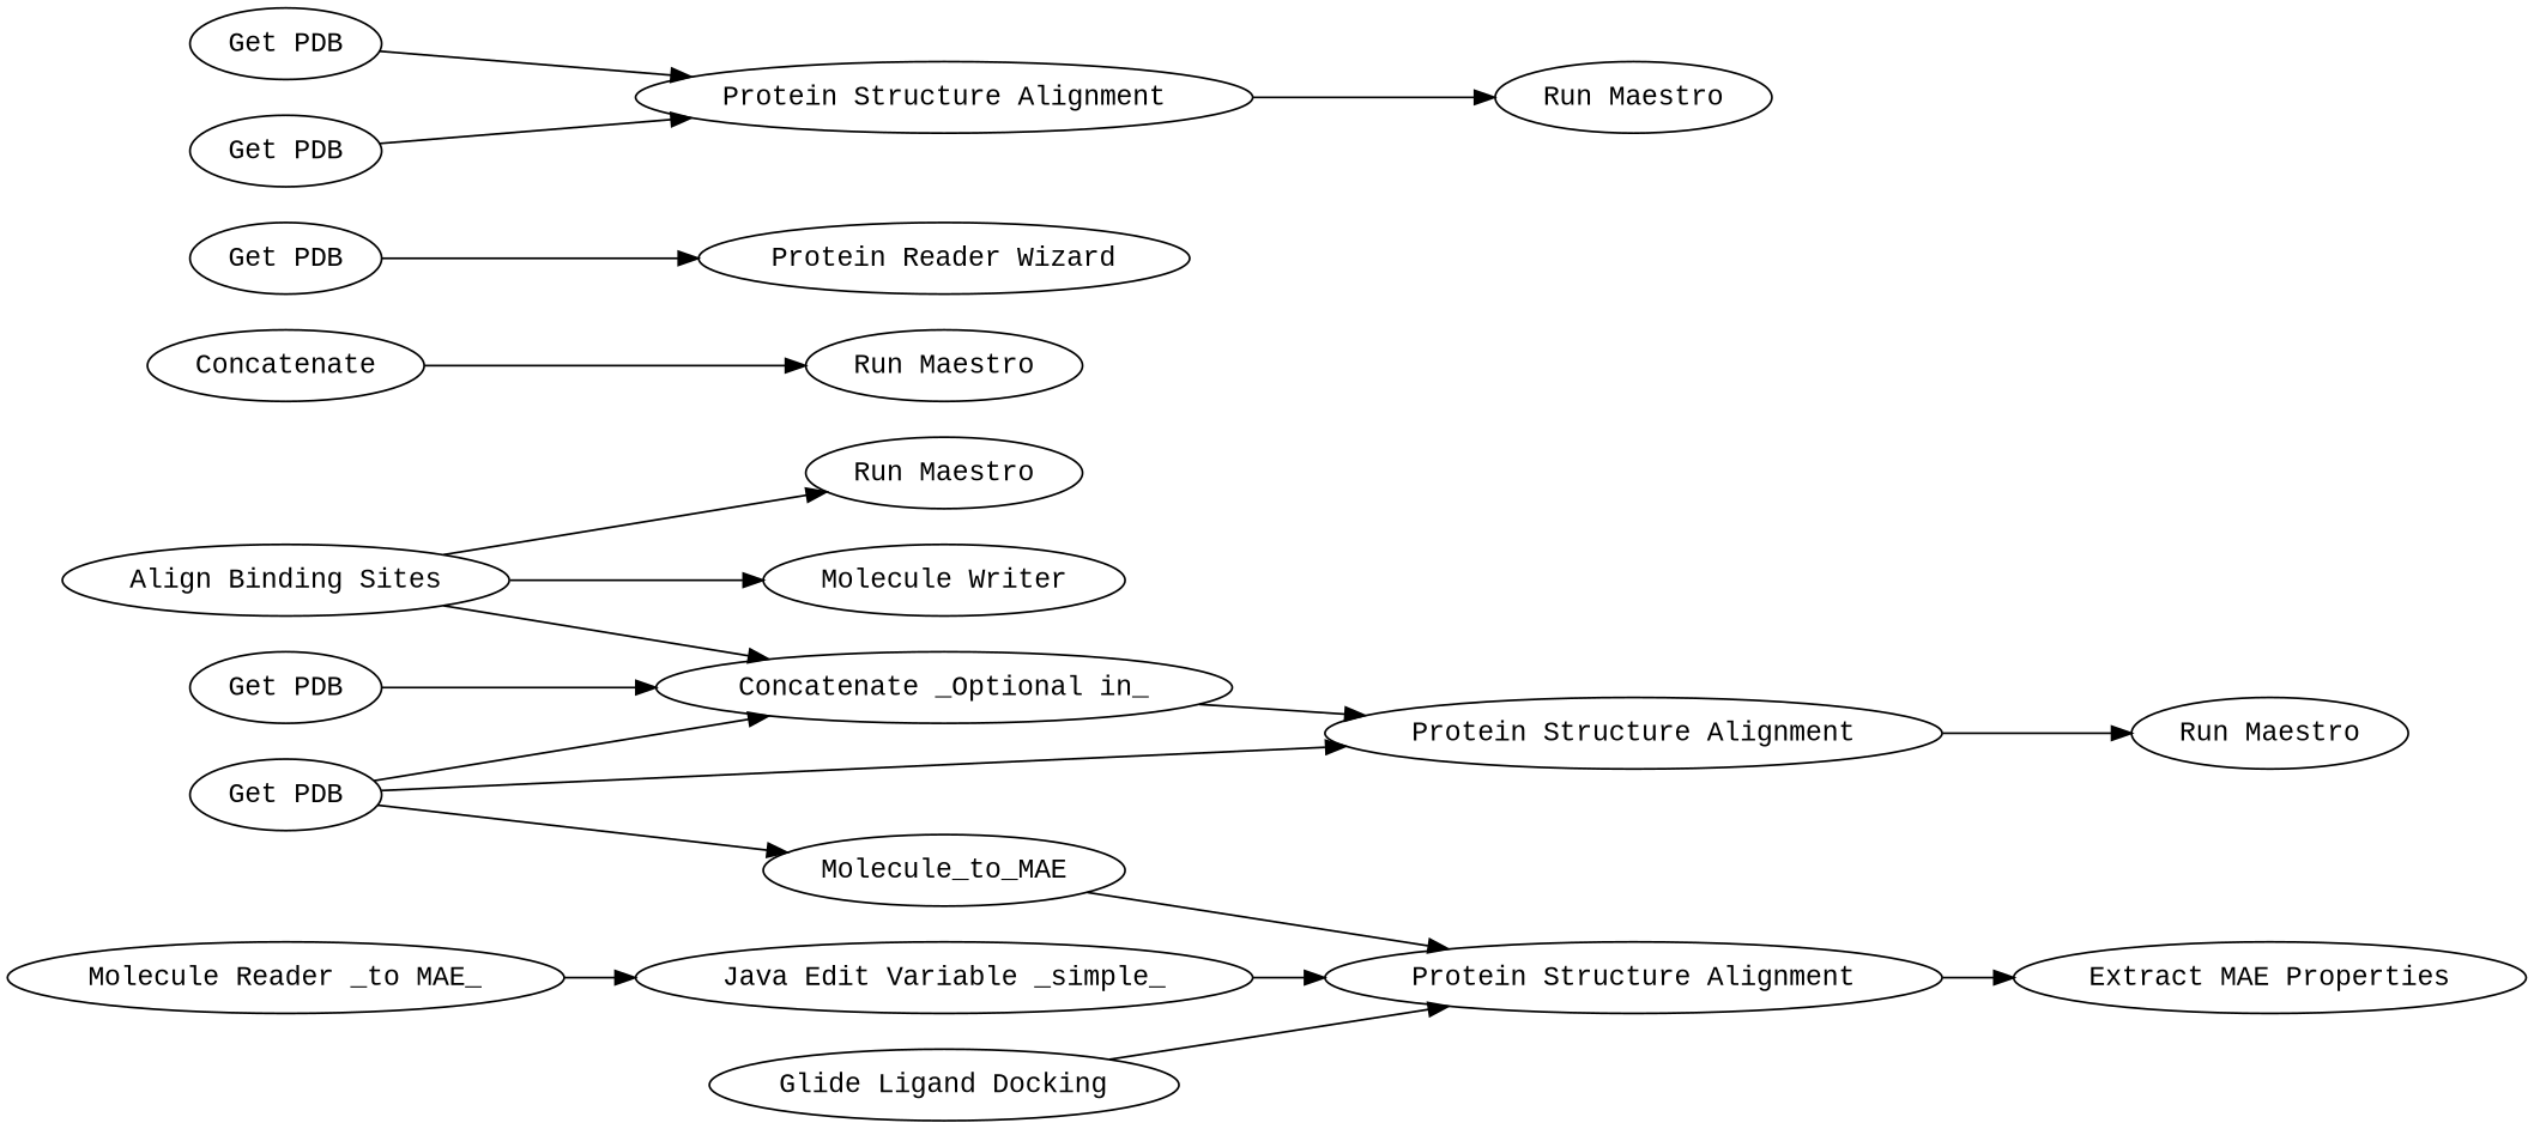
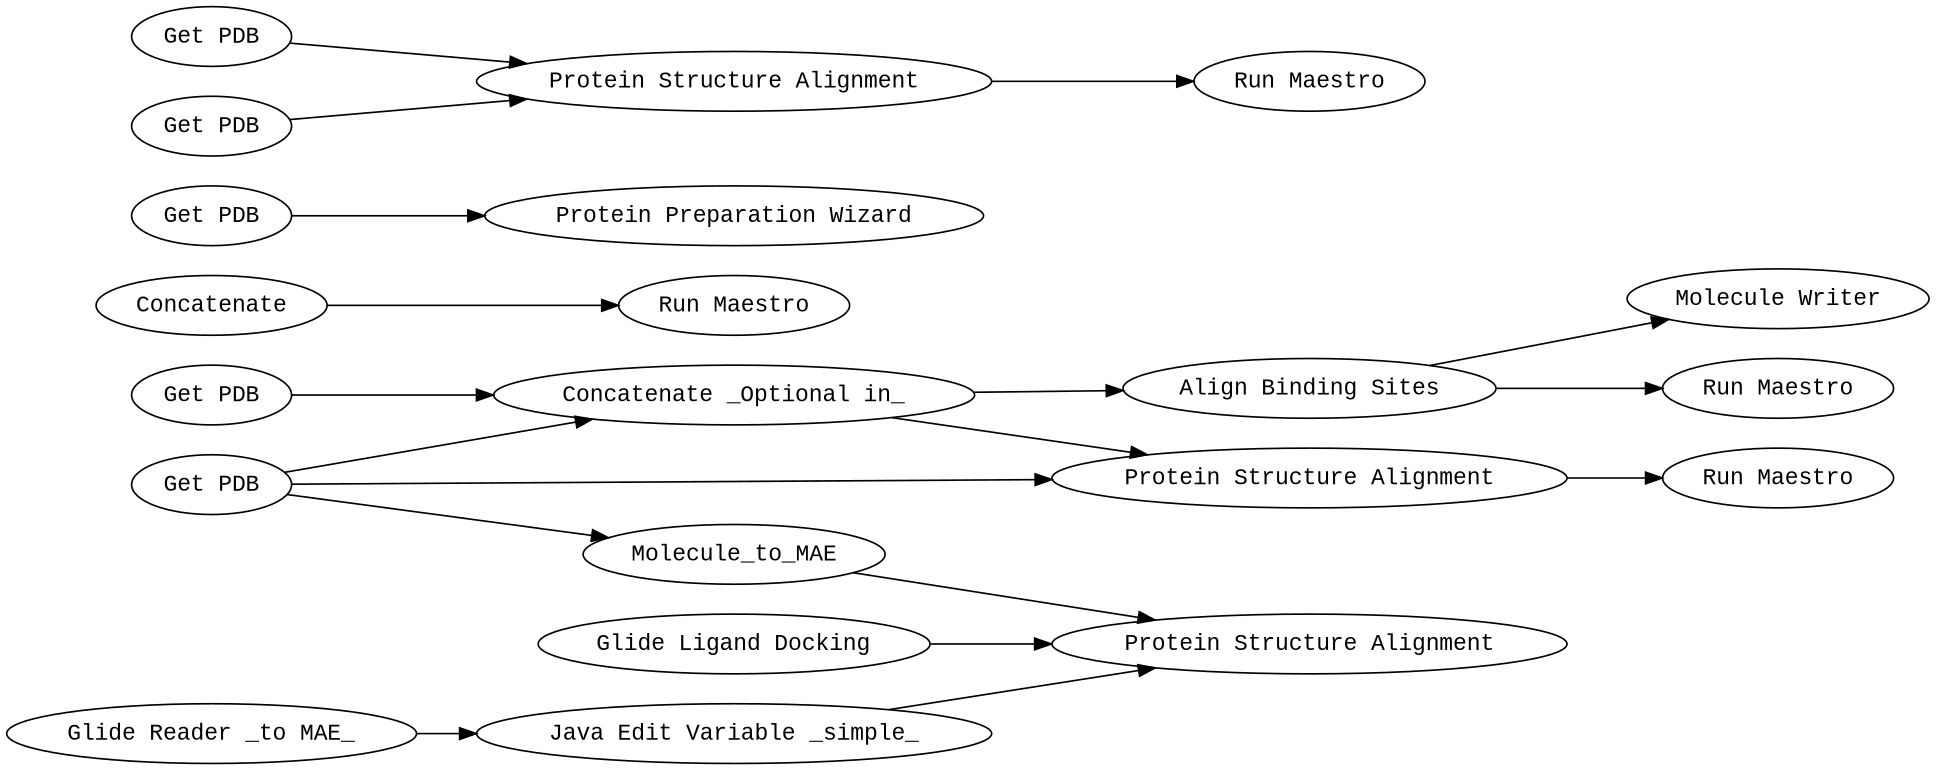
  digraph {
    fontname="Liberation Mono"
    rankdir=LR
    node [fontname="Liberation Mono"]
    edge [fontname="Liberation Mono"]
    n1 [label="Align Binding Sites"]
    n2 [label="Run Maestro"]
    n3 [label="Molecule Writer"]
    n4 [label="Protein Structure Alignment"]
-   n5 [label="Extract MAE Properties"]
    n6 [label="Get PDB"]
    n7 [label="Protein Structure Alignment"]
    n8 [label="Concatenate _Optional in_"]
    n9 [label=Molecule_to_MAE]
    n10 [label="Run Maestro"]
    n11 [label="Get PDB"]
    n12 [label="Run Maestro"]
-   n13 [label="Protein Reader Wizard"]
+   n13 [label="Protein Preparation Wizard"]
    n14 [label=Concatenate]
-   n15 [label="Molecule Reader _to MAE_"]
+   n15 [label="Glide Reader _to MAE_"]
    n16 [label="Java Edit Variable _simple_"]
    n17 [label="Glide Ligand Docking"]
    n18 [label="Get PDB"]
    n19 [label="Protein Structure Alignment"]
    n20 [label="Run Maestro"]
    n21 [label="Get PDB"]
    n22 [label="Get PDB"]
    n1 -> n2
    n1 -> n3
-   n4 -> n5
    n6 -> n7
    n6 -> n8
    n6 -> n9
    n7 -> n10
-   n1 -> n8
+   n8 -> n1
    n8 -> n7
    n9 -> n4
    n11 -> n8
    n14 -> n12
    n15 -> n16
    n16 -> n4
    n17 -> n4
    n18 -> n13
    n19 -> n20
    n21 -> n19
    n22 -> n19
  }
